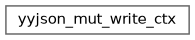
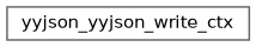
  digraph {
    rankdir=LR
-   n1 [color=grey40 fillcolor=white fontname=Helvetica fontsize=10 height=0.2 label=yyjson_mut_write_ctx shape=box style=filled width=0.4]
+   n1 [color=grey40 fillcolor=white fontname=Helvetica fontsize=10 height=0.2 label=yyjson_yyjson_write_ctx shape=box style=filled width=0.4]
  }
